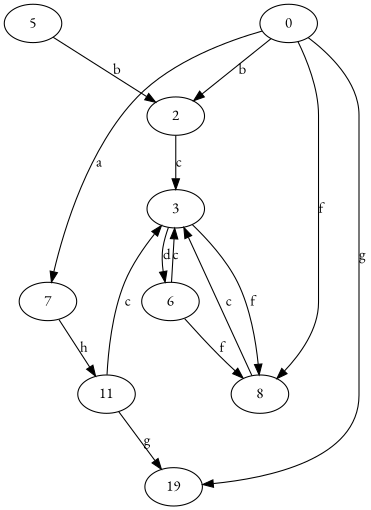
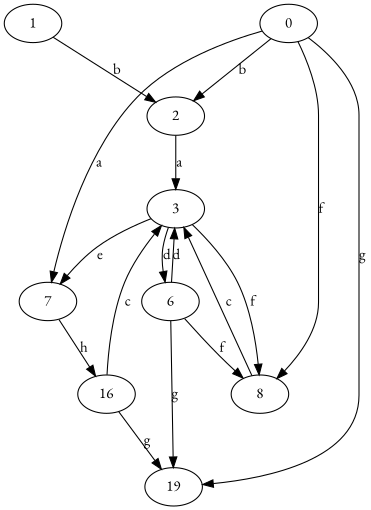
  strict digraph {
    fontname="EB Garamond"
    node [fontname="EB Garamond"]
    edge [fontname="EB Garamond"]
    0
    2
    n3 [label=8]
    n4 [label=19]
    7
-   1 [label=5]
+   1
    3
    n8 [label=6]
-   11
+   11 [label=16]
    0 -> 2 [label=b]
    0 -> n3 [label=f]
    0 -> n4 [label=g]
    0 -> 7 [label=a]
-   2 -> 3 [label=c]
+   2 -> 3 [label=a]
    n3 -> 3 [label=c]
    7 -> 11 [label=h]
    1 -> 2 [label=b]
    3 -> n3 [label=f]
+   3 -> 7 [label=e]
    3 -> n8 [label=d]
    n8 -> n3 [label=f]
-   n8 -> 3 [label=c]
+   n8 -> n4 [label=g]
+   n8 -> 3 [label=d]
    11 -> n4 [label=g]
    11 -> 3 [label=c]
  }
